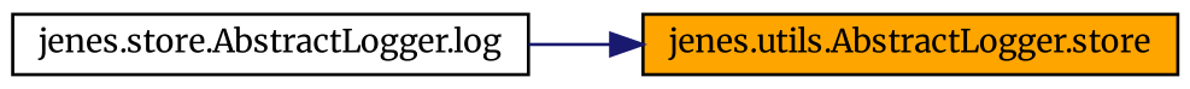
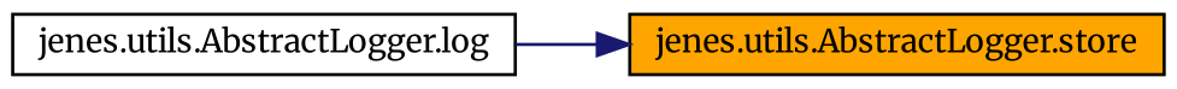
  digraph {
    rankdir=LR
    fontname=Merriweather
    node [color=black fontname=Merriweather fontsize=10 shape=record style=filled]
-   n1 [fillcolor=white fontcolor=black height=0.2 label="jenes.store.AbstractLogger.log" width=0.4]
+   n1 [fillcolor=white fontcolor=black height=0.2 label="jenes.utils.AbstractLogger.log" width=0.4]
    n2 [fillcolor=orange height=0.2 label="jenes.utils.AbstractLogger.store" width=0.4]
    n1 -> n2 [color=midnightblue fontname=Merriweather fontsize=10 labelfontname=Helvetica labelfontsize=10 style=solid]
  }
